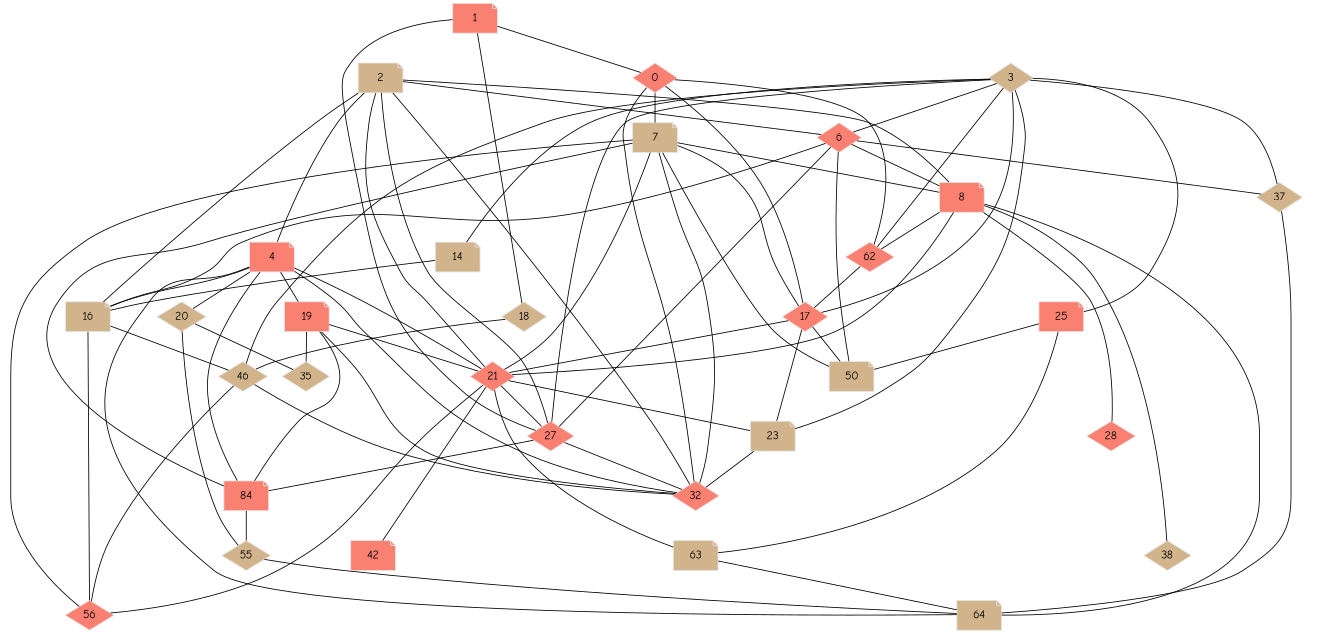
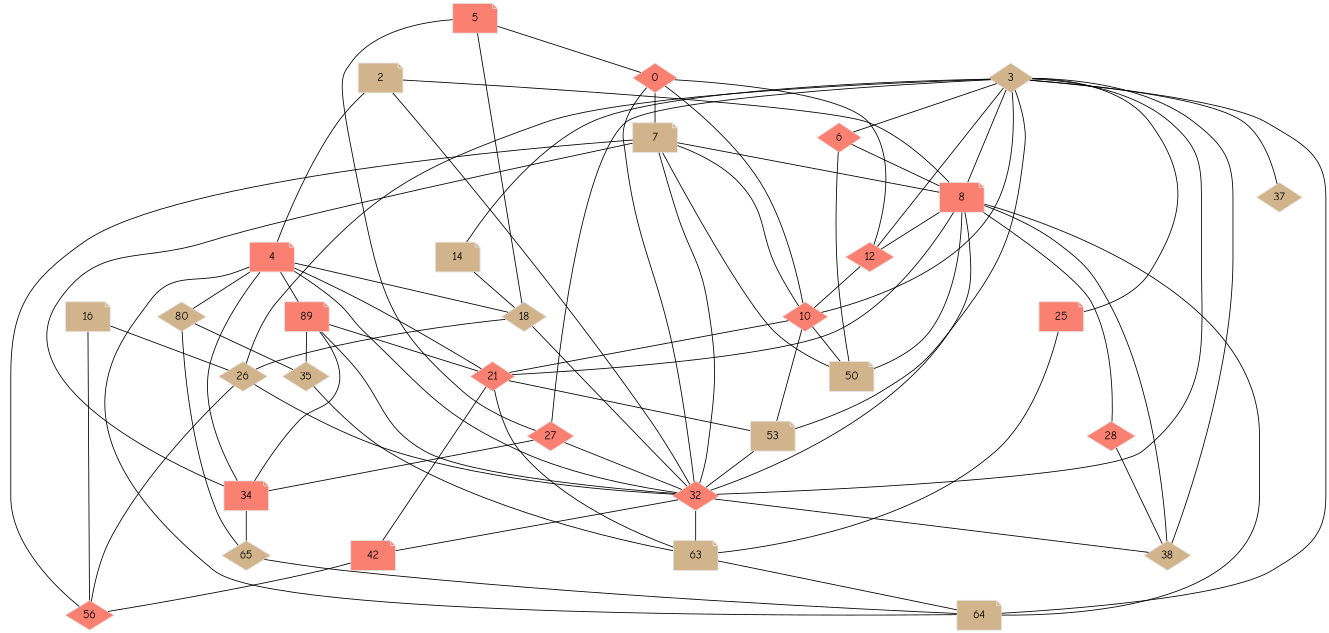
  graph {
    fontname="Comic Neue"
    node [color=gray90 fillcolor=salmon fontname="Comic Neue" shape=diamond style=filled]
    edge [fontname="Comic Neue"]
    n1 [label=0 super="+66+41"]
    32 [super="+40+47"]
-   12 [super="+33" label=62]
+   12 [super="+33"]
    7 [fillcolor=tan shape=note super="+44"]
-   17 [super="+30"]
-   1 [shape=note]
+   17 [super="+30" label=10]
+   1 [shape=note label=5]
    18 [fillcolor=tan]
    27 [super="+62"]
-   26 [fillcolor=tan super="+36" label=46]
-   34 [shape=note super="+58" label=84]
+   26 [fillcolor=tan super="+36"]
+   34 [shape=note super="+58"]
    2 [fillcolor=tan shape=note super="+10+22"]
    4 [shape=note super="+31"]
    6 [super="+13"]
    8 [shape=note super="+15+43"]
    16 [fillcolor=tan shape=note super="+39"]
    21 [super="+24+54"]
    64 [fillcolor=tan shape=note]
-   19 [shape=note super="+52+45"]
-   20 [fillcolor=tan]
+   19 [shape=note super="+52+45" label=89]
+   20 [fillcolor=tan label=80]
    37 [fillcolor=tan]
    50 [fillcolor=tan shape=note]
    38 [fillcolor=tan]
    28
    56
-   23 [fillcolor=tan shape=note super="+65"]
+   23 [fillcolor=tan shape=note super="+65" label=53]
    42 [shape=note]
    63 [fillcolor=tan shape=note]
    3 [fillcolor=tan super="+9+11+29+46"]
    14 [fillcolor=tan shape=note]
    25 [shape=note]
    35 [fillcolor=tan]
-   55 [fillcolor=tan]
+   55 [fillcolor=tan label=65]
    n1 -- 32
    n1 -- 12
    n1 -- 7
    n1 -- 17
+   32 -- 38
+   32 -- 42
+   32 -- 63
    12 -- 17
    7 -- 32
    7 -- 17
    7 -- 34
    7 -- 8
-   7 -- 21 [weight=2]
    7 -- 50
    7 -- 56
    17 -- 21
    17 -- 50
    17 -- 23
    1 -- n1
    1 -- 18
    1 -- 27
+   18 -- 32
    18 -- 26
    27 -- 32
    27 -- 34
    26 -- 32
    26 -- 56
    34 -- 55
    2 -- 32
-   2 -- 27
    2 -- 4
-   2 -- 6
    2 -- 8
-   2 -- 16
-   2 -- 21
    4 -- 32
    4 -- 34
-   4 -- 16
+   4 -- 18
    4 -- 21 [weight=2]
    4 -- 64
    4 -- 19
    4 -- 20
-   6 -- 27
    6 -- 8
-   6 -- 16
-   6 -- 37
    6 -- 50
+   8 -- 32
    8 -- 12
    8 -- 21
    8 -- 64
-   25 -- 50
+   8 -- 50
    8 -- 38
    8 -- 28
    16 -- 26
    16 -- 56
-   21 -- 27
-   21 -- 56
+   42 -- 56
    21 -- 23 [weight=2]
    21 -- 42
    21 -- 63
    19 -- 32
    19 -- 34
    19 -- 21
    19 -- 35
    20 -- 35
    20 -- 55
+   28 -- 38
    23 -- 32
    63 -- 64
+   3 -- 32 [weight=3]
    3 -- 12 [weight=2]
    3 -- 17
    3 -- 27 [weight=2]
    3 -- 26
    3 -- 6
-   37 -- 64
+   3 -- 8
+   3 -- 64
    3 -- 37
+   3 -- 38
    3 -- 23
    3 -- 14
    3 -- 25
-   14 -- 16
+   14 -- 18
    25 -- 63
+   35 -- 63
    55 -- 64
  }
